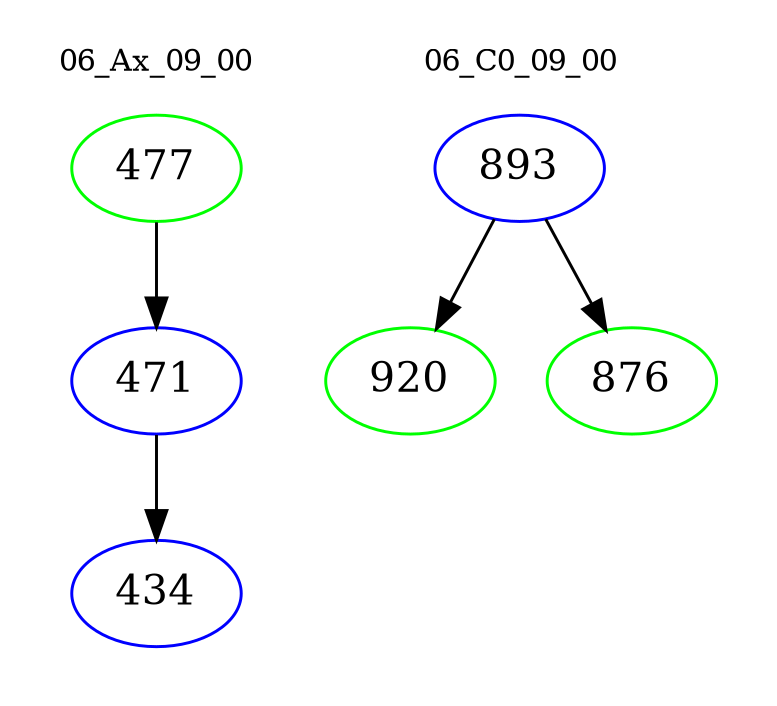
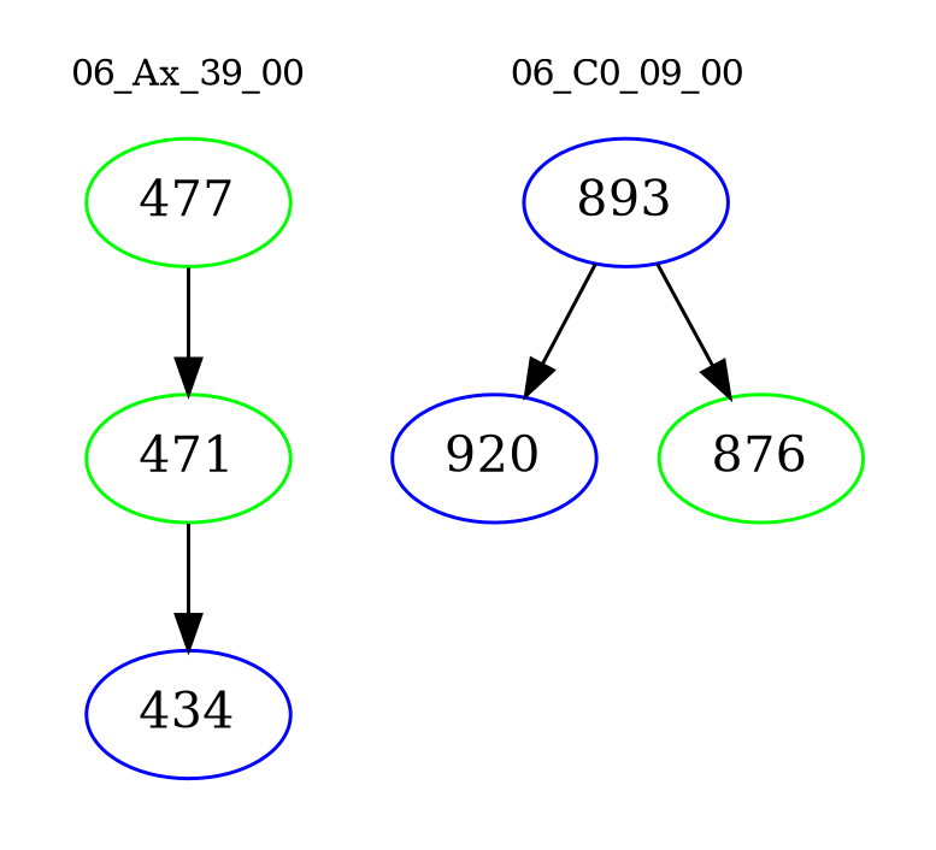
  digraph {
    node [color=green]
    edge [color=black]
    n1 [label=477]
-   n2 [color=blue label=471]
+   n2 [label=471]
    n3 [color=blue label=434]
-   n4 [label=920]
+   n4 [color=blue label=920]
    n5 [color=blue label=893]
    n6 [label=876]
    subgraph cluster_1 {
      color=white
      fontsize=10
-     label="06_Ax_09_00"
+     label="06_Ax_39_00"
      n1
      n2
      n3
    }
    subgraph cluster_2 {
      color=white
      fontsize=10
      label="06_C0_09_00"
      n4
      n5
      n6
    }
    n1 -> n2
    n2 -> n3
    n5 -> n4
    n5 -> n6
  }
